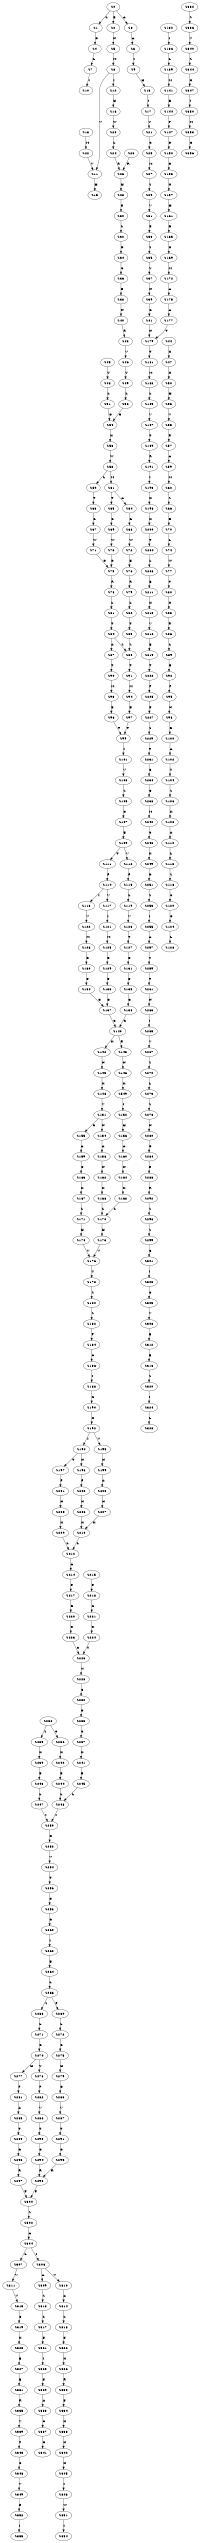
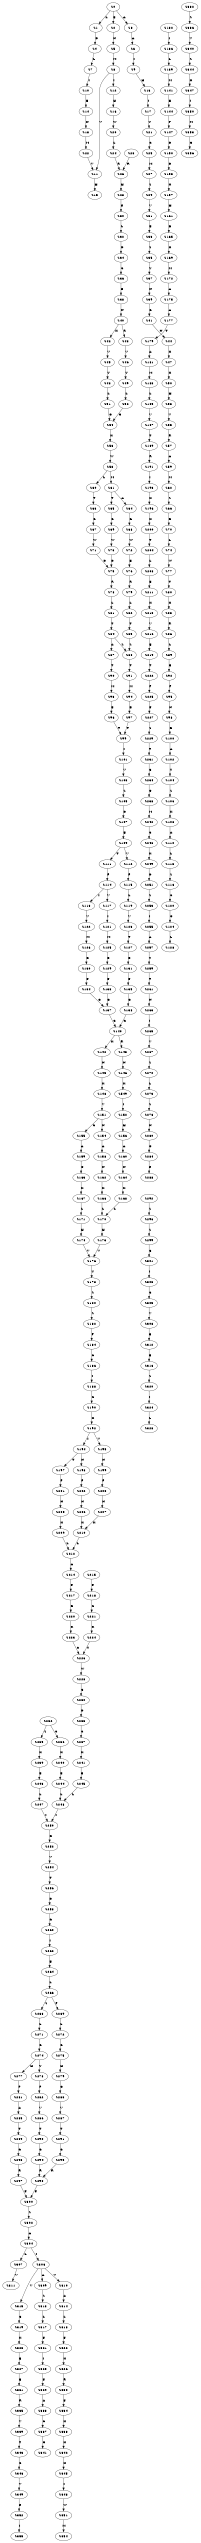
  strict digraph {
    S0
    S1
    S2
    S3
    S4
    S5
    S6
    S7
    S8
    S9
    S10
    S11
    S12
    S13
+   S14
    S15
    S16
    S17
    S18
    S20
    S21
    S22
    S24
    S25
    S23
    S26
    S27
    S28
    S29
    S30
    S31
    S32
    S33
    S34
    S35
    S36
    S37
    S38
    S39
    S40
    S41
+   S42
    S43
    S44
    S45
    S46
    S47
    S48
    S49
    S50
    S51
    S52
    S53
    S54
    S55
    S56
    S57
    S58
    S59
    S60
    S61
    S62
    S63
    S64
    S65
    S66
    S67
    S68
    S69
    S70
    S71
    S72
    S73
    S74
    S75
    S76
    S77
    S78
    S79
    S80
    S81
    S82
    S83
    S84
    S85
    S86
    S87
    S88
    S89
    S90
    S91
    S92
    S93
    S94
    S95
    S96
    S97
    S98
    S99
    S100
    S101
    S102
    S103
    S104
    S105
    S106
    S107
    S108
    S109
    S110
    S111
    S112
    S113
    S114
    S115
    S116
    S117
    S118
    S119
    S120
    S121
    S122
    S123
    S124
    S125
    S126
    S127
    S128
    S129
    S130
    S131
    S133
    S134
    S135
    S132
    S136
    S137
    S138
    S139
    S140
    S141
    S142
    S143
    S144
    S145
    S146
    S147
    S148
    n149 [label=S549]
    S150
    S151
    S152
    S153
    S154
    S155
    S156
    S157
    S158
    S159
    S160
    S161
    S162
    S163
    S164
    S165
    S166
    S167
    S168
    S169
    S170
    S171
    S172
    S173
    S174
    S175
    S176
    S177
    S178
    S179
    S180
    S181
    S182
    S183
    S184
    S185
    S186
    S187
    S188
    S189
    S190
    S191
    S192
    S193
    S194
    S195
    S196
    S197
    S198
    S199
    S200
    S201
    S202
    S203
    S204
    S205
    S206
    S207
    S208
    S209
    S210
    S211
    S212
    S213
    S214
    S216
    S217
    S215
    S218
    S219
    S220
    S221
    S222
    S223
    S224
    S225
    S226
    S227
    S228
    S229
    S230
    S231
    S233
    S234
    S232
    S235
    S236
    S237
    S238
    S239
    S240
    S241
    S242
    S243
    S244
    S245
    S246
    S247
    S248
    S249
    S250
    S251
    S252
    S253
    S254
    S255
    S256
    S257
    S258
    S259
    S260
    S261
    S262
    S263
    S264
    S265
    S266
    S267
    S268
    S269
    S270
    S271
    S272
    S273
    S274
    S275
    S276
    S277
    S278
    S279
    S280
    S281
    S282
    S283
    S284
    S285
    S286
    S287
    S288
    S289
    S290
    S291
    S292
    S293
    S294
    S295
    S296
    S297
    S298
    S299
    S300
    S301
    S302
    S303
    S304
    S305
    S306
    S307
    S308
    S309
    S310
    S311
    S312
    S313
    S314
    S315
    S316
    S317
    S318
    S319
    S320
    S321
    S322
    S323
    S324
    S325
    S326
    S327
    S328
    S329
    S330
    S331
    S333
    S334
    S335
    S332
    S336
    S337
    S338
    S339
    S340
    S341
    S342
    S343
    S344
    S345
    S346
    S347
    S348
    S349
    S350
    S351
    S352
    S353
    S354
    S355
    S356
    S0 -> S1 [label=L]
    S0 -> S2 [label=E]
    S0 -> S3 [label=A]
    S1 -> S4 [label=D]
    S2 -> S5 [label=N]
    S3 -> S6 [label=A]
    S4 -> S7 [label=L]
    S5 -> S8 [label=M]
    S6 -> S9 [label=I]
    S7 -> S10 [label=I]
    S8 -> S11 [label=V]
    S8 -> S12 [label=I]
    S9 -> S13 [label=H]
+   S10 -> S14 [label=E]
    S11 -> S15 [label=H]
    S12 -> S16 [label=H]
    S13 -> S17 [label=I]
+   S14 -> S18 [label=N]
    S16 -> S20 [label=W]
    S17 -> S21 [label=Y]
    S18 -> S22 [label=M]
    S20 -> S24 [label=L]
    S21 -> S25 [label=C]
    S22 -> S11 [label=V]
    S24 -> S26 [label=R]
    S25 -> S27 [label=M]
    S23 -> S26 [label=R]
    S26 -> S28 [label=H]
    S27 -> S29 [label=S]
    S28 -> S30 [label=F]
    S29 -> S31 [label=V]
    S30 -> S32 [label=L]
    S31 -> S33 [label=E]
    S32 -> S34 [label=D]
    S33 -> S35 [label=S]
    S34 -> S36 [label=G]
    S35 -> S37 [label=Y]
    S36 -> S38 [label=E]
    S37 -> S39 [label=N]
    S38 -> S40 [label=N]
    S39 -> S41 [label=G]
+   S40 -> S42 [label=K]
    S40 -> S43 [label=R]
-   S41 -> S179 [label=N]
+   S41 -> S44 [label=N]
+   S42 -> S45 [label=V]
    S43 -> S46 [label=V]
    S44 -> S47 [label=K]
    S45 -> S48 [label=Y]
    S46 -> S49 [label=Y]
    S47 -> S50 [label=K]
    S48 -> S51 [label=L]
    S49 -> S52 [label=L]
    S50 -> S53 [label=H]
    S51 -> S54 [label=Q]
    S52 -> S54 [label=Q]
    S53 -> S55 [label=V]
    S54 -> S56 [label=K]
    S55 -> S57 [label=R]
    S56 -> S58 [label=W]
    S57 -> S59 [label=A]
    S58 -> S60 [label=L]
    S58 -> S61 [label=M]
    S59 -> S62 [label=M]
    S60 -> S63 [label=T]
    S61 -> S64 [label=A]
    S61 -> S65 [label=T]
    S62 -> S66 [label=S]
    S63 -> S67 [label=G]
    S64 -> S68 [label=G]
    S65 -> S69 [label=G]
    S66 -> S70 [label=E]
    S67 -> S71 [label=W]
    S68 -> S72 [label=W]
    S69 -> S73 [label=W]
    S70 -> S74 [label=L]
    S71 -> S75 [label=D]
    S72 -> S76 [label=E]
    S73 -> S75 [label=D]
    S74 -> S77 [label=W]
    S75 -> S78 [label=R]
    S76 -> S79 [label=R]
    S77 -> S80 [label=T]
    S78 -> S81 [label=L]
    S79 -> S82 [label=L]
    S80 -> S83 [label=K]
    S81 -> S84 [label=T]
    S82 -> S85 [label=T]
    S83 -> S86 [label=R]
    S84 -> S87 [label=A]
    S84 -> S88 [label=S]
    S85 -> S88 [label=S]
    S86 -> S89 [label=L]
    S87 -> S90 [label=T]
    S88 -> S91 [label=T]
    S89 -> S92 [label=E]
    S90 -> S93 [label=M]
    S91 -> S94 [label=M]
    S92 -> S95 [label=P]
    S93 -> S96 [label=E]
    S94 -> S97 [label=E]
    S95 -> S98 [label=N]
    S96 -> S99 [label=T]
    S97 -> S99 [label=T]
    S98 -> S100 [label=E]
    S99 -> S101 [label=I]
    S100 -> S102 [label=A]
    S101 -> S103 [label=V]
    S102 -> S104 [label=Y]
    S103 -> S105 [label=S]
    S104 -> S106 [label=S]
    S105 -> S107 [label=D]
    S106 -> S108 [label=K]
    S107 -> S109 [label=E]
    S108 -> S110 [label=A]
    S109 -> S111 [label=T]
    S109 -> S112 [label=V]
    S110 -> S113 [label=L]
    S111 -> S114 [label=P]
    S112 -> S115 [label=P]
    S113 -> S116 [label=S]
    S114 -> S117 [label=V]
    S114 -> S118 [label=I]
    S115 -> S119 [label=L]
    S116 -> S120 [label=C]
    S117 -> S121 [label=I]
    S118 -> S122 [label=V]
    S119 -> S123 [label=V]
    S120 -> S124 [label=Q]
    S121 -> S125 [label=M]
    S122 -> S126 [label=M]
    S123 -> S127 [label=T]
    S124 -> S128 [label=L]
    S125 -> S129 [label=E]
    S126 -> S130 [label=E]
    S127 -> S131 [label=E]
    S129 -> S133 [label=F]
    S130 -> S134 [label=F]
    S131 -> S135 [label=F]
    S133 -> S137 [label=Q]
    S134 -> S137 [label=Q]
    S135 -> S138 [label=Q]
    S132 -> S136 [label=I]
    S136 -> S139 [label=L]
    S137 -> S140 [label=G]
    S138 -> S140 [label=G]
    S139 -> S141 [label=M]
    S140 -> S142 [label=K]
    S140 -> S143 [label=R]
    S141 -> S144 [label=E]
    S142 -> S145 [label=N]
    S143 -> S146 [label=N]
    S144 -> S147 [label=P]
    S145 -> S148 [label=K]
    S146 -> n149 [label=K]
    S147 -> S150 [label=D]
    S148 -> S151 [label=V]
    n149 -> S152 [label=I]
    S150 -> S153 [label=D]
    S151 -> S154 [label=N]
    S151 -> S155 [label=G]
    S152 -> S156 [label=H]
    S153 -> S157 [label=K]
    S154 -> S158 [label=A]
    S155 -> S159 [label=A]
    S156 -> S160 [label=A]
    S157 -> S161 [label=H]
    S158 -> S162 [label=N]
    S159 -> S163 [label=Q]
    S160 -> S164 [label=N]
    S161 -> S165 [label=E]
    S162 -> S166 [label=K]
    S163 -> S167 [label=K]
    S164 -> S168 [label=K]
    S165 -> S169 [label=K]
    S166 -> S170 [label=L]
    S167 -> S171 [label=L]
    S168 -> S170 [label=L]
    S169 -> S172 [label=M]
    S170 -> S173 [label=H]
    S171 -> S174 [label=H]
    S172 -> S175 [label=A]
    S173 -> S176 [label=V]
    S174 -> S176 [label=V]
    S175 -> S177 [label=A]
    S176 -> S178 [label=Y]
    S177 -> S179 [label=T]
    S178 -> S180 [label=S]
-   S179 -> S181 [label=T]
+   S179 -> S181 [label=A]
    S180 -> S182 [label=S]
    S181 -> S183 [label=M]
    S182 -> S184 [label=P]
    S183 -> S185 [label=L]
    S184 -> S186 [label=C]
    S185 -> S187 [label=V]
    S186 -> S188 [label=I]
    S187 -> S189 [label=T]
    S188 -> S190 [label=G]
    S189 -> S191 [label=R]
    S190 -> S192 [label=K]
    S191 -> S193 [label=I]
    S192 -> S194 [label=I]
    S192 -> S195 [label=V]
    S193 -> S196 [label=K]
    S194 -> S197 [label=T]
    S194 -> S198 [label=N]
    S195 -> S199 [label=N]
    S196 -> S200 [label=K]
    S197 -> S201 [label=P]
    S198 -> S202 [label=P]
-   S199 -> S203 [label=A]
+   S199 -> S203 [label=P]
    S200 -> S204 [label=T]
    S201 -> S205 [label=N]
    S202 -> S206 [label=N]
    S203 -> S207 [label=N]
    S204 -> S208 [label=L]
    S205 -> S209 [label=K]
    S206 -> S210 [label=K]
    S207 -> S210 [label=K]
    S208 -> S211 [label=E]
    S209 -> S212 [label=L]
    S210 -> S212 [label=L]
    S211 -> S213 [label=K]
    S212 -> S214 [label=A]
    S213 -> S216 [label=V]
    S214 -> S217 [label=F]
    S216 -> S219 [label=E]
    S217 -> S220 [label=E]
    S215 -> S218 [label=F]
    S218 -> S221 [label=G]
    S219 -> S222 [label=T]
    S220 -> S223 [label=R]
    S221 -> S224 [label=R]
    S222 -> S225 [label=P]
    S223 -> S226 [label=C]
    S224 -> S226 [label=Y]
    S225 -> S227 [label=F]
    S226 -> S228 [label=W]
    S227 -> S229 [label=S]
    S228 -> S230 [label=G]
    S229 -> S231 [label=T]
    S230 -> S233 [label=D]
    S231 -> S234 [label=G]
    S233 -> S237 [label=C]
    S234 -> S238 [label=Q]
    S232 -> S235 [label=S]
    S232 -> S236 [label=C]
    S235 -> S239 [label=K]
    S236 -> S240 [label=K]
    S237 -> S241 [label=K]
    S238 -> S242 [label=M]
    S239 -> S243 [label=E]
    S240 -> S244 [label=E]
    S241 -> S245 [label=E]
    S242 -> S246 [label=G]
    S243 -> S247 [label=L]
    S244 -> S248 [label=L]
    S245 -> S248 [label=L]
    S246 -> S249 [label=K]
    S247 -> S250 [label=I]
    S248 -> S250 [label=I]
    S249 -> S251 [label=D]
    S250 -> S252 [label=Q]
    S251 -> S253 [label=S]
    S252 -> S254 [label=V]
    S253 -> S255 [label=I]
    S254 -> S256 [label=T]
    S255 -> S257 [label=A]
    S256 -> S258 [label=D]
    S257 -> S259 [label=Y]
    S258 -> S260 [label=G]
    S259 -> S261 [label=T]
    S260 -> S262 [label=I]
    S261 -> S263 [label=N]
    S262 -> S264 [label=E]
    S263 -> S265 [label=I]
    S264 -> S266 [label=L]
    S265 -> S267 [label=V]
    S266 -> S268 [label=S]
    S266 -> S269 [label=P]
    S267 -> S270 [label=S]
    S268 -> S271 [label=L]
    S269 -> S272 [label=L]
    S270 -> S273 [label=L]
    S271 -> S274 [label=G]
    S272 -> S275 [label=G]
    S273 -> S276 [label=S]
    S274 -> S277 [label=H]
    S274 -> S278 [label=Y]
    S275 -> S279 [label=H]
    S276 -> S280 [label=N]
    S277 -> S281 [label=P]
    S278 -> S282 [label=P]
    S279 -> S283 [label=Q]
    S280 -> S284 [label=Q]
    S281 -> S285 [label=A]
    S282 -> S286 [label=V]
    S283 -> S287 [label=V]
    S284 -> S288 [label=F]
    S285 -> S289 [label=T]
    S286 -> S290 [label=T]
    S287 -> S291 [label=T]
-   S288 -> S292 [label=R]
    S289 -> S293 [label=G]
    S290 -> S294 [label=G]
    S291 -> S295 [label=G]
    S292 -> S296 [label=S]
    S293 -> S297 [label=R]
    S294 -> S298 [label=R]
    S295 -> S298 [label=R]
    S296 -> S299 [label=S]
    S297 -> S300 [label=F]
    S298 -> S300 [label=F]
    S299 -> S301 [label=G]
    S300 -> S302 [label=S]
    S301 -> S303 [label=I]
    S302 -> S304 [label=A]
    S303 -> S305 [label=G]
    S304 -> S306 [label=I]
    S304 -> S307 [label=L]
    S305 -> S308 [label=V]
    S306 -> S309 [label=A]
    S306 -> S310 [label=V]
    S307 -> S311 [label=V]
    S308 -> S312 [label=E]
    S309 -> S313 [label=S]
    S310 -> S314 [label=A]
-   S311 -> S315 [label=V]
+   S306 -> S315 [label=V]
    S312 -> S316 [label=E]
    S313 -> S317 [label=L]
    S314 -> S318 [label=L]
    S315 -> S319 [label=G]
    S316 -> S320 [label=S]
    S317 -> S321 [label=F]
    S318 -> S322 [label=F]
    S319 -> S323 [label=K]
    S320 -> S324 [label=I]
    S321 -> S325 [label=I]
    S322 -> S326 [label=K]
    S323 -> S327 [label=E]
    S324 -> S328 [label=L]
    S325 -> S329 [label=F]
    S326 -> S330 [label=R]
    S327 -> S331 [label=E]
    S329 -> S333 [label=A]
    S330 -> S334 [label=F]
    S331 -> S335 [label=R]
    S333 -> S337 [label=C]
    S334 -> S338 [label=K]
    S335 -> S339 [label=V]
    S332 -> S336 [label=S]
    S336 -> S340 [label=V]
    S337 -> S341 [label=Q]
    S338 -> S342 [label=K]
    S339 -> S343 [label=T]
    S340 -> S344 [label=S]
    S342 -> S345 [label=K]
    S343 -> S346 [label=G]
    S344 -> S347 [label=K]
    S345 -> S348 [label=I]
    S346 -> S349 [label=V]
    S347 -> S350 [label=I]
    S348 -> S351 [label=W]
    S349 -> S352 [label=F]
    S350 -> S353 [label=M]
-   S351 -> S354 [label=I]
+   S351 -> S354 [label=M]
    S352 -> S355 [label=I]
    S353 -> S356 [label=Q]
  }
